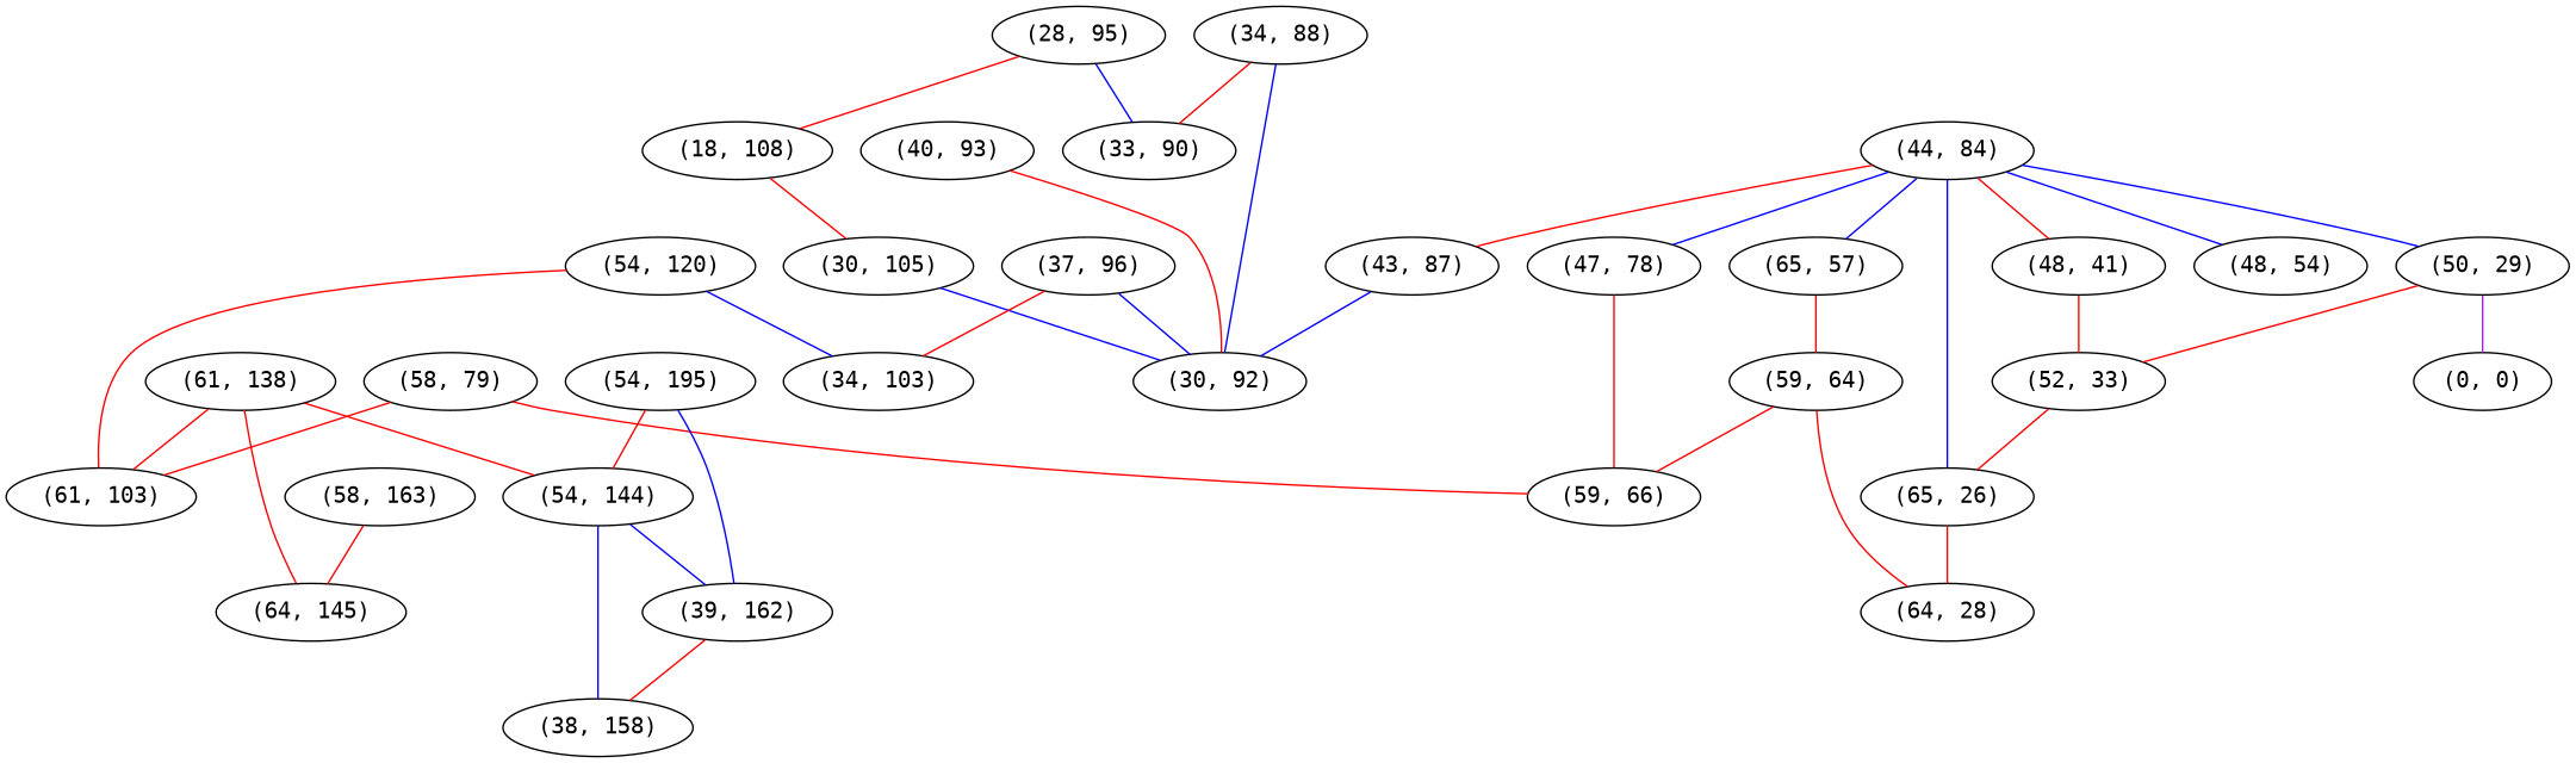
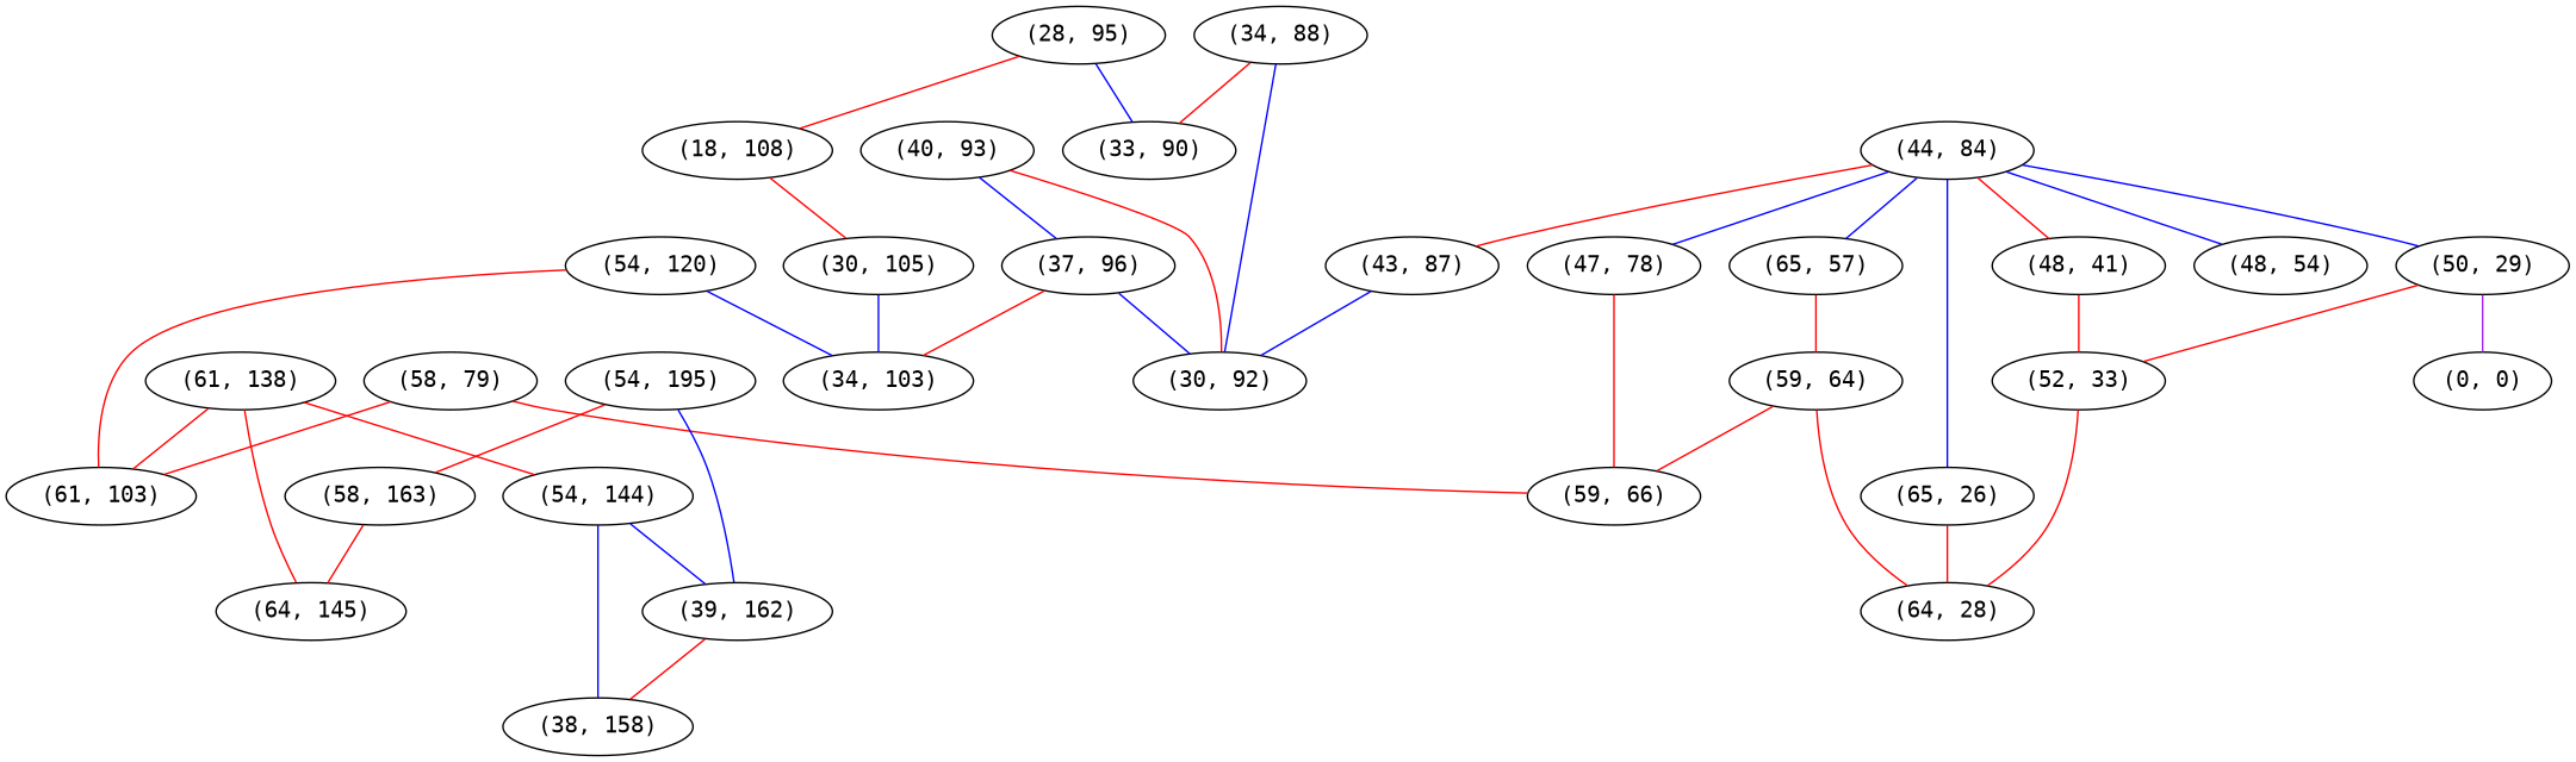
  graph {
    fontname="DejaVu Sans Mono"
    node [fontname="DejaVu Sans Mono"]
    edge [color=red fontname="DejaVu Sans Mono" weight=1]
    "(58, 79)"
    "(61, 103)"
    "(59, 66)"
    "(28, 95)"
    "(18, 108)"
    "(33, 90)"
    "(30, 105)"
    "(44, 84)"
    "(50, 29)"
    "(65, 57)"
    "(48, 54)"
    "(47, 78)"
    "(65, 26)"
    "(43, 87)"
    "(48, 41)"
    "(0, 0)"
    "(52, 33)"
    "(59, 64)"
    "(64, 28)"
    n20 [label="(30, 92)"]
    "(61, 138)"
    "(54, 144)"
    "(64, 145)"
    "(39, 162)"
    "(38, 158)"
    "(40, 93)"
    "(37, 96)"
    "(34, 103)"
    n29 [label="(54, 120)"]
    "(54, 195)"
    "(58, 163)"
    "(34, 88)"
    "(58, 79)" -- "(61, 103)"
    "(58, 79)" -- "(59, 66)"
    "(28, 95)" -- "(18, 108)"
    "(28, 95)" -- "(33, 90)" [color=blue weight=3]
    "(18, 108)" -- "(30, 105)"
-   "(30, 105)" -- n20 [color=blue weight=3]
+   "(30, 105)" -- "(34, 103)" [color=blue weight=3]
    "(44, 84)" -- "(50, 29)" [color=blue weight=3]
    "(44, 84)" -- "(65, 57)" [color=blue weight=3]
    "(44, 84)" -- "(48, 54)" [color=blue weight=3]
    "(44, 84)" -- "(47, 78)" [color=blue weight=3]
    "(44, 84)" -- "(65, 26)" [color=blue weight=3]
    "(44, 84)" -- "(43, 87)"
    "(44, 84)" -- "(48, 41)"
    "(50, 29)" -- "(0, 0)" [color=purple weight=4]
    "(50, 29)" -- "(52, 33)"
    "(65, 57)" -- "(59, 64)"
    "(47, 78)" -- "(59, 66)"
    "(65, 26)" -- "(64, 28)"
    "(43, 87)" -- n20 [color=blue weight=3]
    "(48, 41)" -- "(52, 33)"
-   "(52, 33)" -- "(65, 26)"
+   "(52, 33)" -- "(64, 28)"
    "(59, 64)" -- "(59, 66)"
    "(59, 64)" -- "(64, 28)"
    "(61, 138)" -- "(61, 103)"
    "(61, 138)" -- "(54, 144)"
    "(61, 138)" -- "(64, 145)"
    "(54, 144)" -- "(39, 162)" [color=blue weight=3]
    "(54, 144)" -- "(38, 158)" [color=blue weight=3]
    "(39, 162)" -- "(38, 158)"
    "(40, 93)" -- n20
+   "(40, 93)" -- "(37, 96)" [color=blue weight=3]
    "(37, 96)" -- n20 [color=blue weight=3]
    "(37, 96)" -- "(34, 103)"
    n29 -- "(61, 103)"
    n29 -- "(34, 103)" [color=blue weight=3]
    "(54, 195)" -- "(39, 162)" [color=blue weight=3]
-   "(54, 195)" -- "(54, 144)"
+   "(54, 195)" -- "(58, 163)"
    "(58, 163)" -- "(64, 145)"
    "(34, 88)" -- "(33, 90)"
    "(34, 88)" -- n20 [color=blue weight=3]
  }
